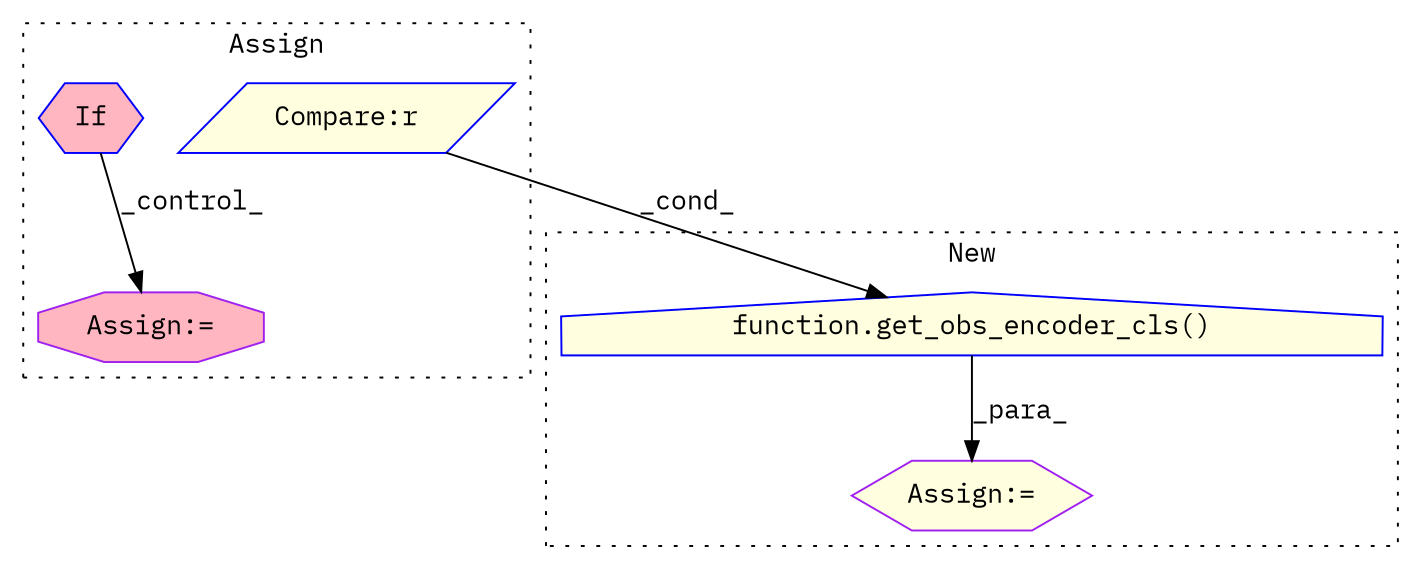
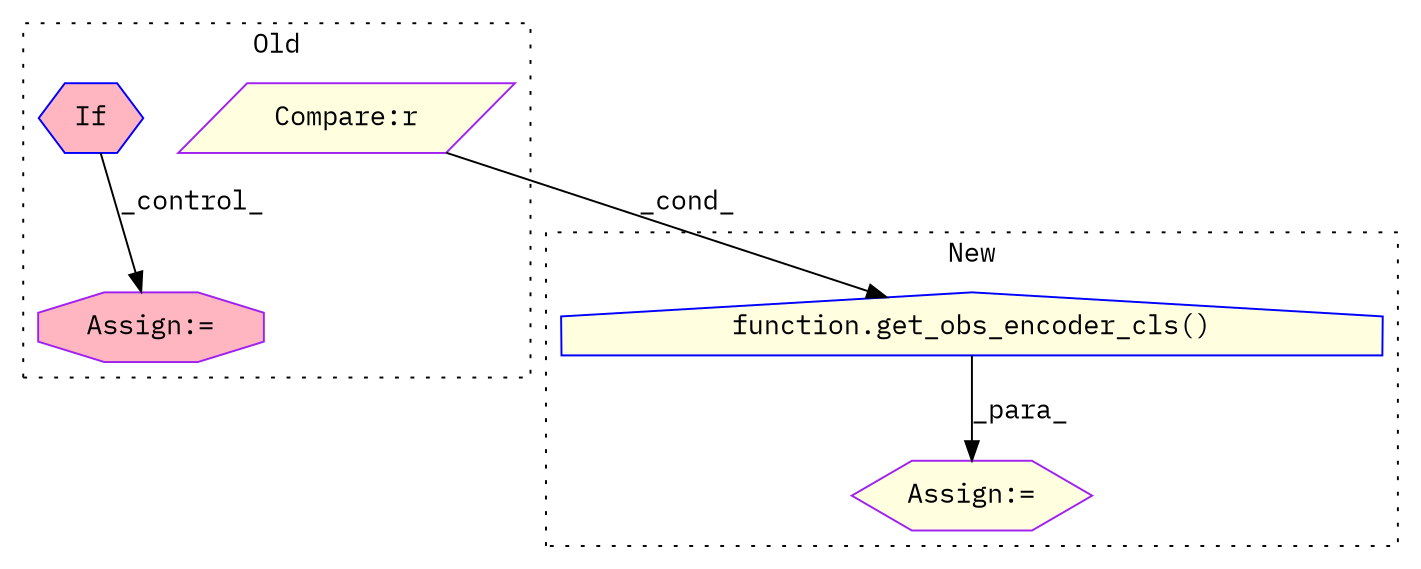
  digraph {
    fontname="IBM Plex Mono"
    node [a=68 color=blue fillcolor=lightyellow fontname="IBM Plex Mono" l=3 shape=hexagon style=filled]
    edge [fontname="IBM Plex Mono"]
    n1 [a=96 fillcolor=lightpink label=If s=5268]
-   n2 [a=40 l=31 label="Compare:r" s=5271 shape=parallelogram]
+   n2 [a=40 color=purple l=31 label="Compare:r" s=5271 shape=parallelogram]
    n3 [color=purple fillcolor=lightpink label="Assign:=" s=5339 shape=octagon]
    n4 [a=75 l="20,1" label="function.get_obs_encoder_cls()" s="8889,8924" shape=house]
    n5 [color=purple label="Assign:=" s=8886]
    subgraph cluster_1 {
-     label=Assign
+     label=Old
      style=dotted
      n1
      n2
      n3
    }
    subgraph cluster_2 {
      label=New
      style=dotted
      n4
      n5
    }
    n1 -> n3 [label=_control_]
    n2 -> n4 [label=_cond_]
    n4 -> n5 [label=_para_]
  }
